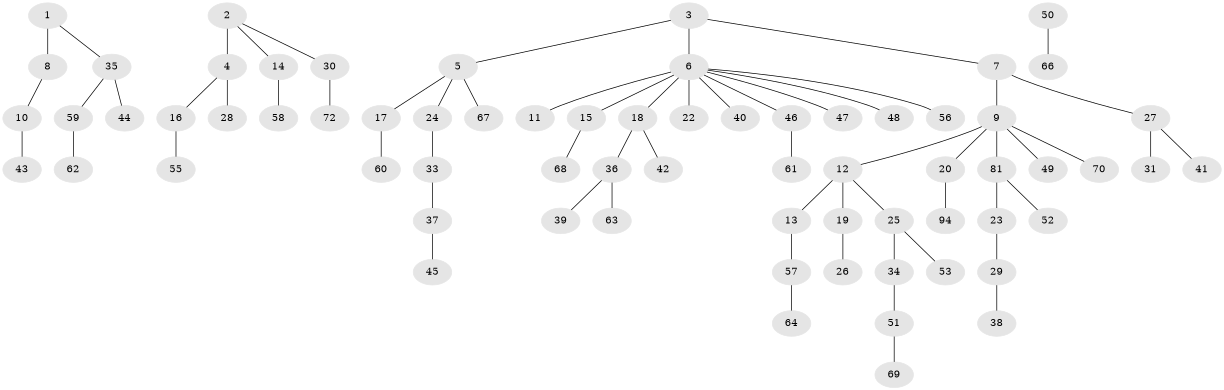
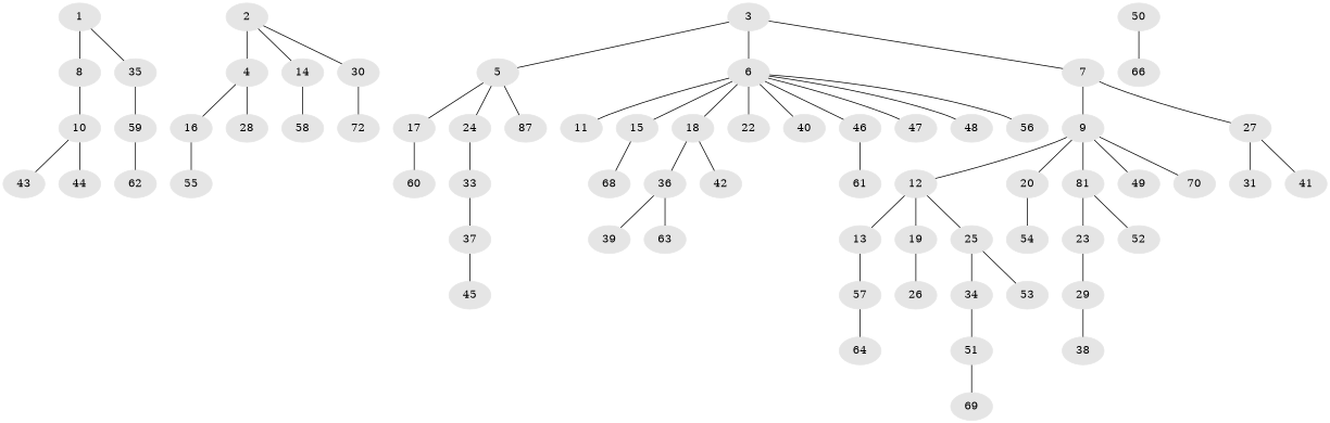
  graph {
    node [color=gray90 style=filled]
    edge [weight=1.0]
    1
    8
    35
    2
    4
    14
    30
    10
    59
    3
    5
    6
    7
    16
    28
    58
    n17 [label=72]
    17
    24
-   67
+   67 [label=87]
    11
    15
    18
    22
    40
    46
    47
    48
    56
    9
    27
    55
    60
    33
    68
    36
    42
    61
    12
    20
    n41 [label=81]
    49
    70
    31
    41
    43
    44
    13
    19
    25
-   54 [label=94]
+   54
    23
    52
    57
    26
    34
    53
    64
    39
    63
    29
    38
    37
    51
    45
    50
    66
    69
    62
    1 -- 8 [weight=2.0]
    1 -- 35
    8 -- 10
    35 -- 59
    2 -- 4 [weight=3.0]
    2 -- 14
    2 -- 30
    4 -- 16
    4 -- 28
    14 -- 58
    30 -- n17
    10 -- 43
-   35 -- 44 [weight=2.0]
+   10 -- 44 [weight=2.0]
    59 -- 62
    3 -- 5
    3 -- 6
    3 -- 7
    5 -- 17
    5 -- 24
    5 -- 67
    6 -- 11
    6 -- 15
    6 -- 18
    6 -- 22 [weight=3.0]
    6 -- 40
    6 -- 46
    6 -- 47
    6 -- 48
    6 -- 56
    7 -- 9
    7 -- 27
    16 -- 55
    17 -- 60
    24 -- 33
    15 -- 68
    18 -- 36
    18 -- 42 [weight=2.0]
    46 -- 61
    9 -- 12
    9 -- 20
    9 -- n41
    9 -- 49
    9 -- 70
    27 -- 31
    27 -- 41
    33 -- 37
    36 -- 39
    36 -- 63 [weight=2.0]
    12 -- 13
    12 -- 19 [weight=2.0]
    12 -- 25
    20 -- 54
    n41 -- 23
    n41 -- 52
    13 -- 57
    19 -- 26
    25 -- 34
    25 -- 53
    23 -- 29
    57 -- 64
    34 -- 51
    29 -- 38
    37 -- 45 [weight=2.0]
    51 -- 69
    50 -- 66
  }
